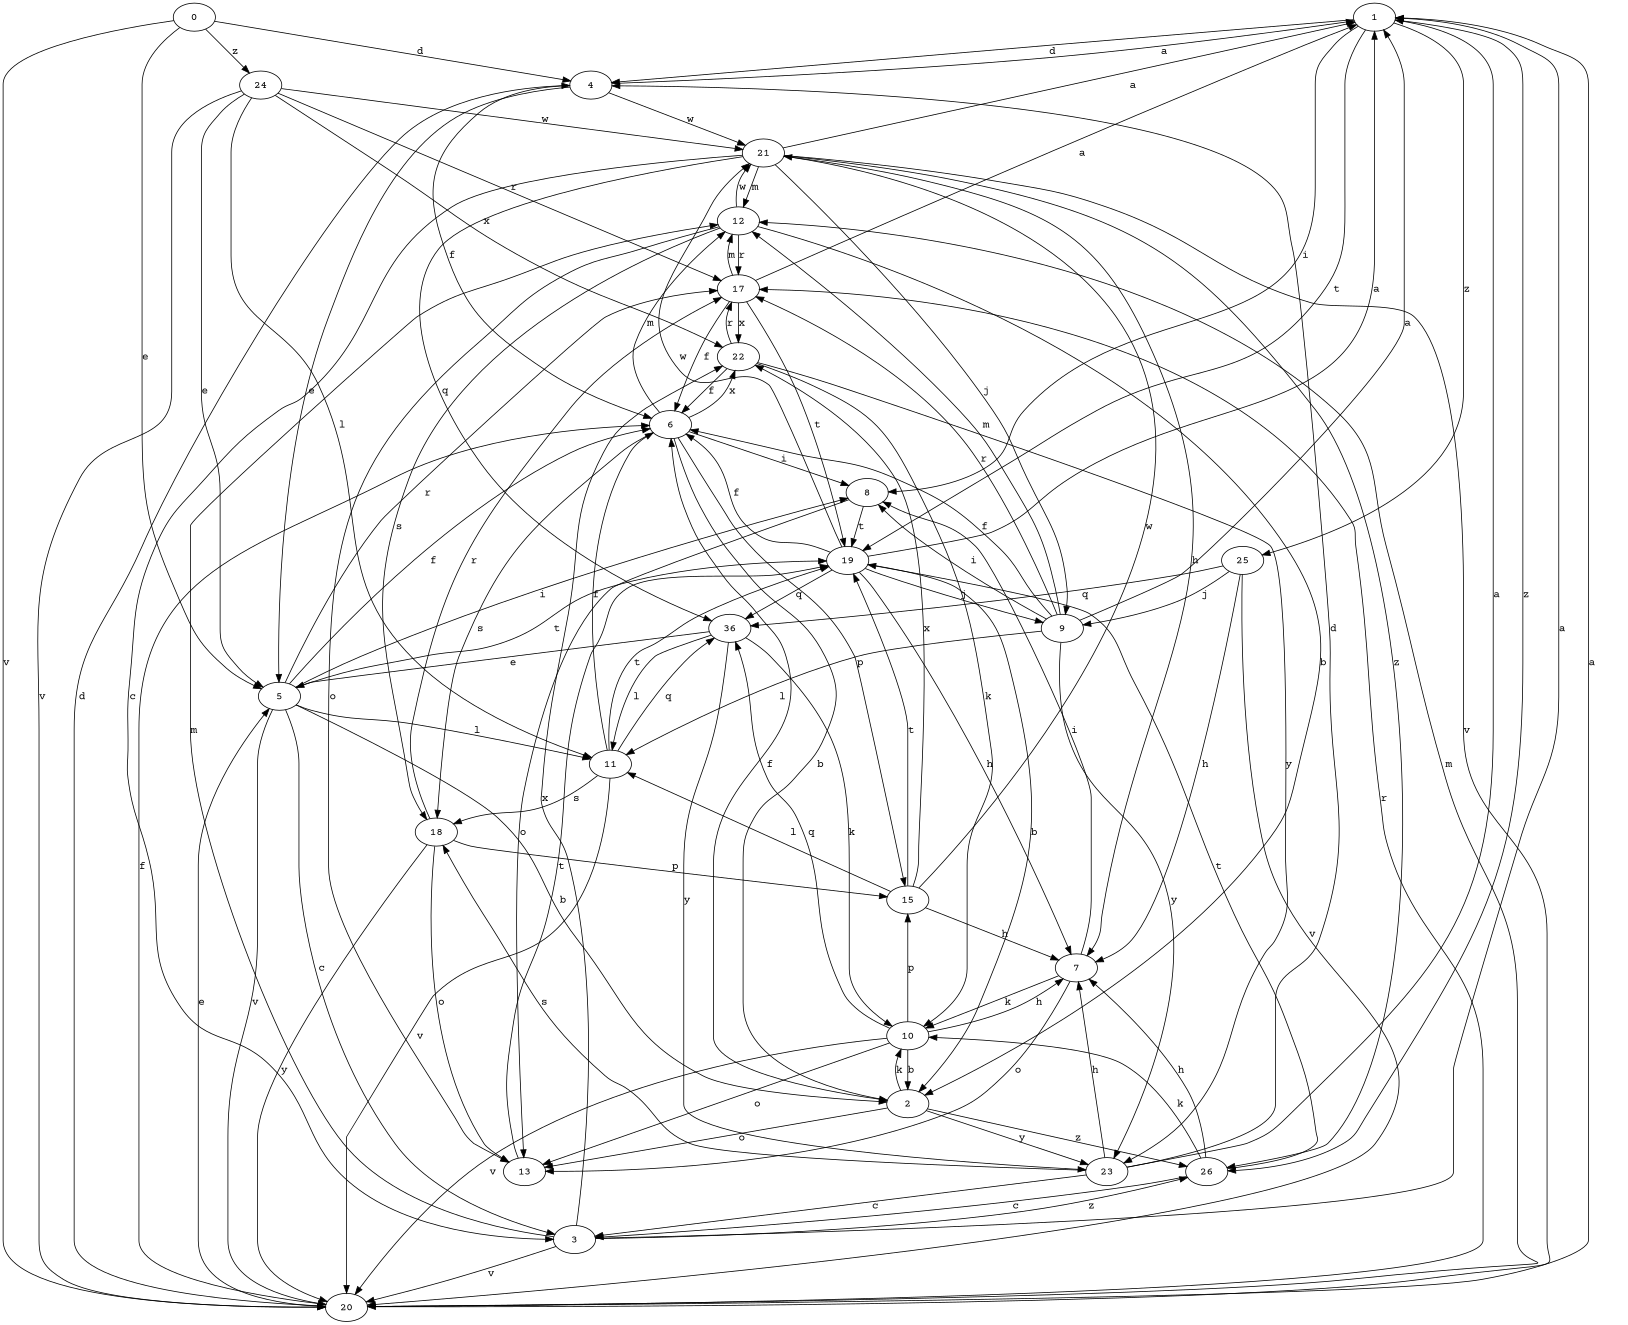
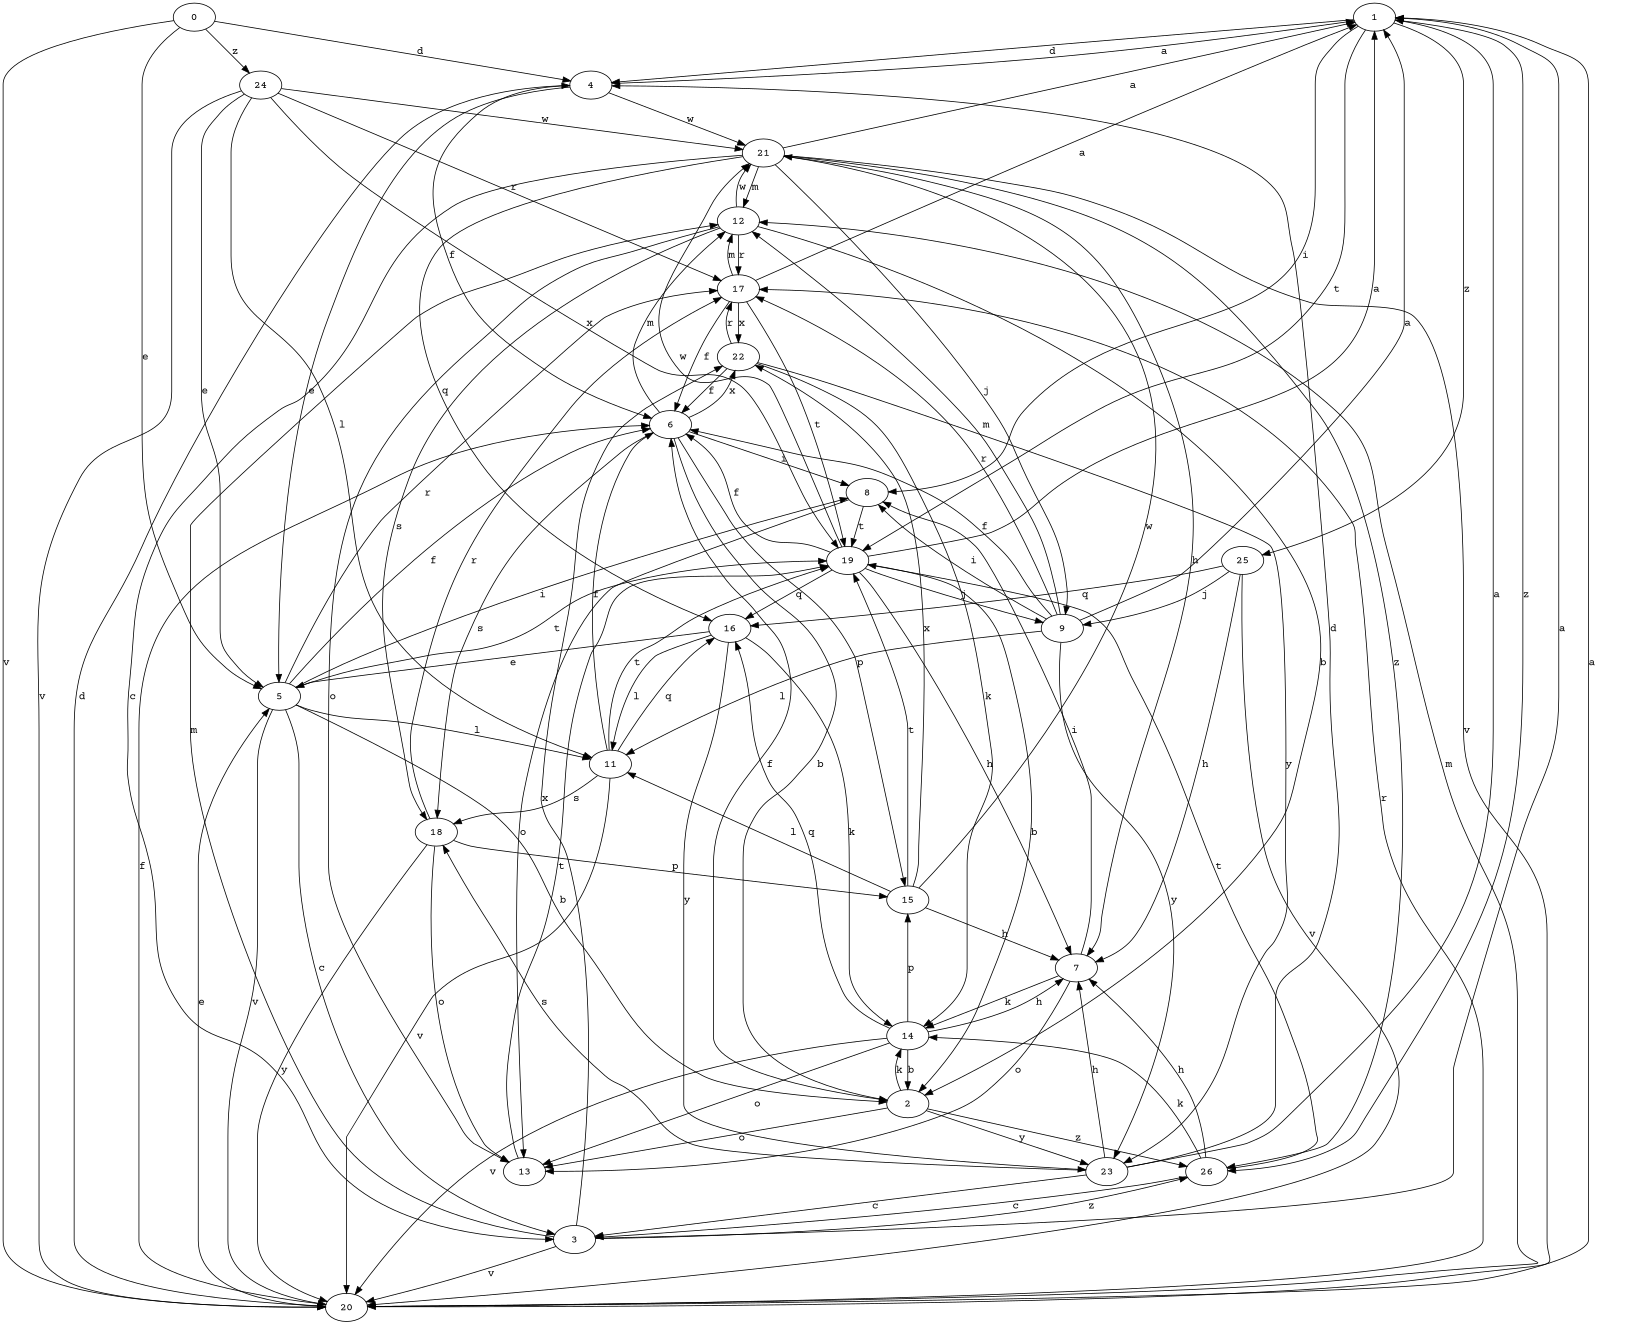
  strict digraph {
    fontname="Courier Prime"
    node [fontname="Courier Prime"]
    edge [fontname="Courier Prime"]
    1
    4
    8
    19
    25
    26
    6
    5
    21
    13
    2
    7
    9
-   16 [label=36]
+   16
    20
-   10
+   10 [label=14]
    3
    23
    12
    22
    15
    18
    17
    11
    24
    0
    1 -> 4 [label=d]
    1 -> 8 [label=i]
    1 -> 19 [label=t]
    1 -> 25 [label=z]
    1 -> 26 [label=z]
    4 -> 1 [label=a]
    4 -> 6 [label=f]
    4 -> 5 [label=e]
    4 -> 21 [label=w]
    8 -> 19 [label=t]
    8 -> 13 [label=o]
    19 -> 1 [label=a]
    19 -> 6 [label=f]
    19 -> 21 [label=w]
    19 -> 2 [label=b]
    19 -> 7 [label=h]
    19 -> 9 [label=j]
    19 -> 16 [label=q]
    25 -> 7 [label=h]
    25 -> 9 [label=j]
    25 -> 16 [label=q]
    25 -> 20 [label=v]
    26 -> 19 [label=t]
    26 -> 7 [label=h]
    26 -> 10 [label=k]
    26 -> 3 [label=c]
    6 -> 8 [label=i]
    6 -> 2 [label=b]
    6 -> 12 [label=m]
    6 -> 22 [label=x]
    6 -> 15 [label=p]
    6 -> 18 [label=s]
    5 -> 8 [label=i]
    5 -> 19 [label=t]
    5 -> 6 [label=f]
    5 -> 2 [label=b]
    5 -> 20 [label=v]
    5 -> 3 [label=c]
    5 -> 17 [label=r]
    5 -> 11 [label=l]
    21 -> 1 [label=a]
    21 -> 26 [label=z]
    21 -> 7 [label=h]
    21 -> 9 [label=j]
    21 -> 16 [label=q]
    21 -> 20 [label=v]
    21 -> 3 [label=c]
    21 -> 12 [label=m]
    13 -> 19 [label=t]
    2 -> 26 [label=z]
    2 -> 6 [label=f]
    2 -> 13 [label=o]
    2 -> 10 [label=k]
    2 -> 23 [label=y]
    7 -> 8 [label=i]
    7 -> 13 [label=o]
    7 -> 10 [label=k]
    9 -> 1 [label=a]
    9 -> 8 [label=i]
    9 -> 6 [label=f]
    9 -> 23 [label=y]
    9 -> 12 [label=m]
    9 -> 17 [label=r]
    9 -> 11 [label=l]
    16 -> 5 [label=e]
    16 -> 10 [label=k]
    16 -> 23 [label=y]
    16 -> 11 [label=l]
    20 -> 1 [label=a]
    20 -> 4 [label=d]
    20 -> 6 [label=f]
    20 -> 5 [label=e]
    20 -> 12 [label=m]
    20 -> 17 [label=r]
    10 -> 13 [label=o]
    10 -> 2 [label=b]
    10 -> 7 [label=h]
    10 -> 16 [label=q]
    10 -> 20 [label=v]
    10 -> 15 [label=p]
    3 -> 1 [label=a]
    3 -> 26 [label=z]
    3 -> 20 [label=v]
    3 -> 12 [label=m]
    3 -> 22 [label=x]
    23 -> 1 [label=a]
    23 -> 4 [label=d]
    23 -> 7 [label=h]
    23 -> 3 [label=c]
    23 -> 18 [label=s]
    12 -> 21 [label=w]
    12 -> 13 [label=o]
    12 -> 2 [label=b]
    12 -> 18 [label=s]
    12 -> 17 [label=r]
    22 -> 6 [label=f]
    22 -> 10 [label=k]
    22 -> 23 [label=y]
    22 -> 17 [label=r]
    15 -> 19 [label=t]
    15 -> 21 [label=w]
    15 -> 7 [label=h]
    15 -> 22 [label=x]
    15 -> 11 [label=l]
    18 -> 13 [label=o]
    18 -> 20 [label=y]
    18 -> 15 [label=p]
    18 -> 17 [label=r]
    17 -> 1 [label=a]
    17 -> 19 [label=t]
    17 -> 6 [label=f]
    17 -> 12 [label=m]
    17 -> 22 [label=x]
    11 -> 19 [label=t]
    11 -> 6 [label=f]
    11 -> 16 [label=q]
    11 -> 20 [label=v]
    11 -> 18 [label=s]
    24 -> 5 [label=e]
    24 -> 21 [label=w]
    24 -> 20 [label=v]
-   24 -> 22 [label=x]
+   24 -> 19 [label=x]
    24 -> 17 [label=r]
    24 -> 11 [label=l]
    0 -> 4 [label=d]
    0 -> 5 [label=e]
    0 -> 20 [label=v]
    0 -> 24 [label=z]
  }
